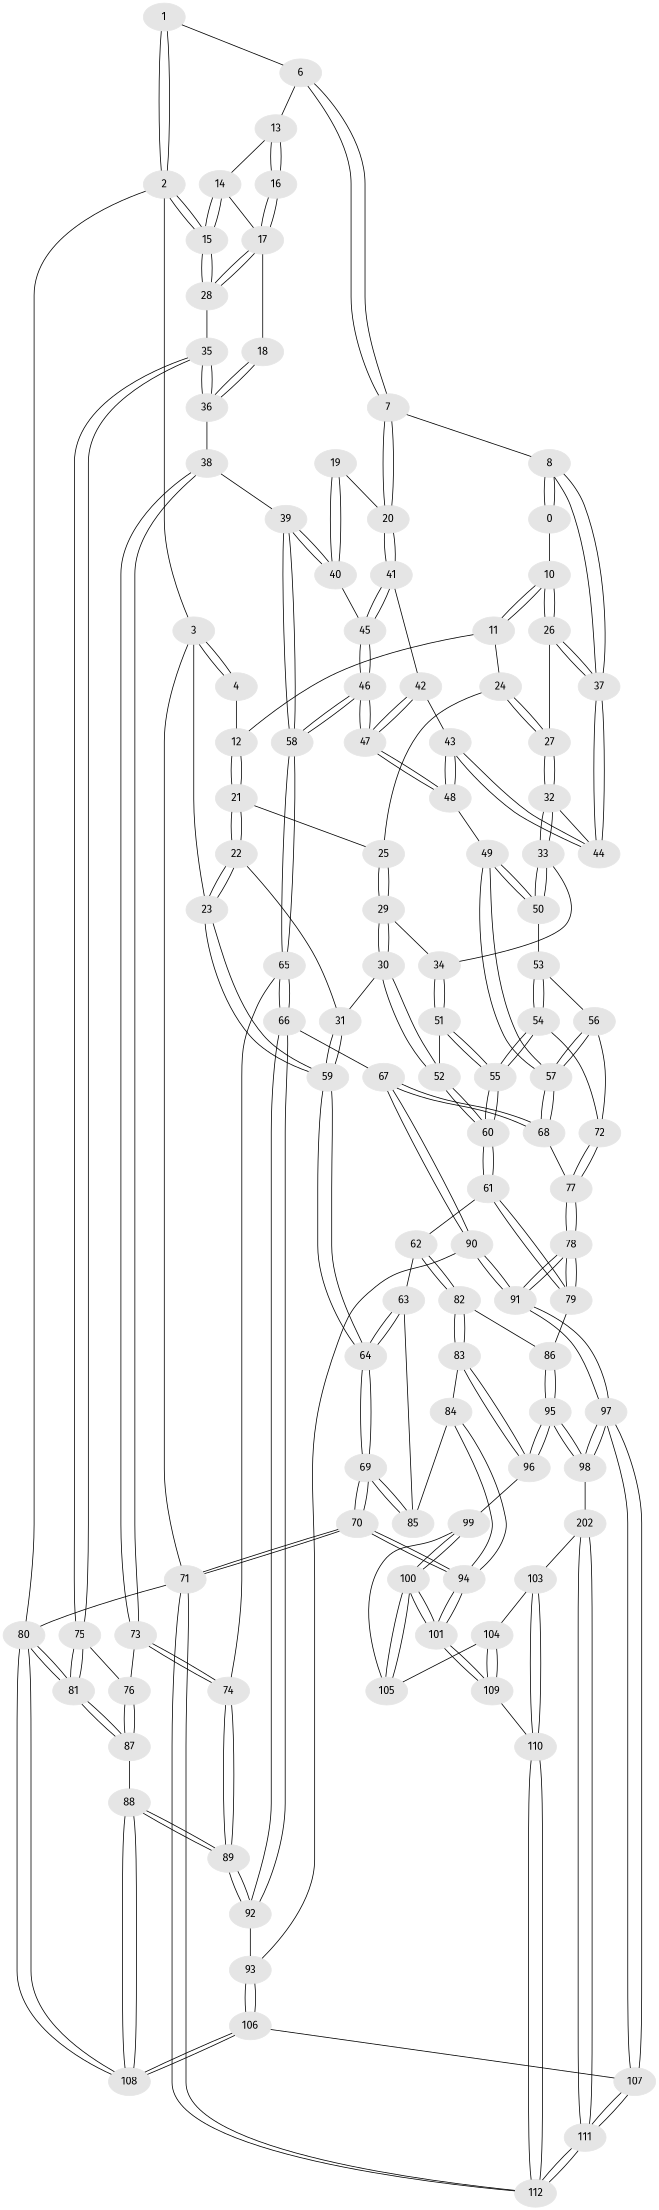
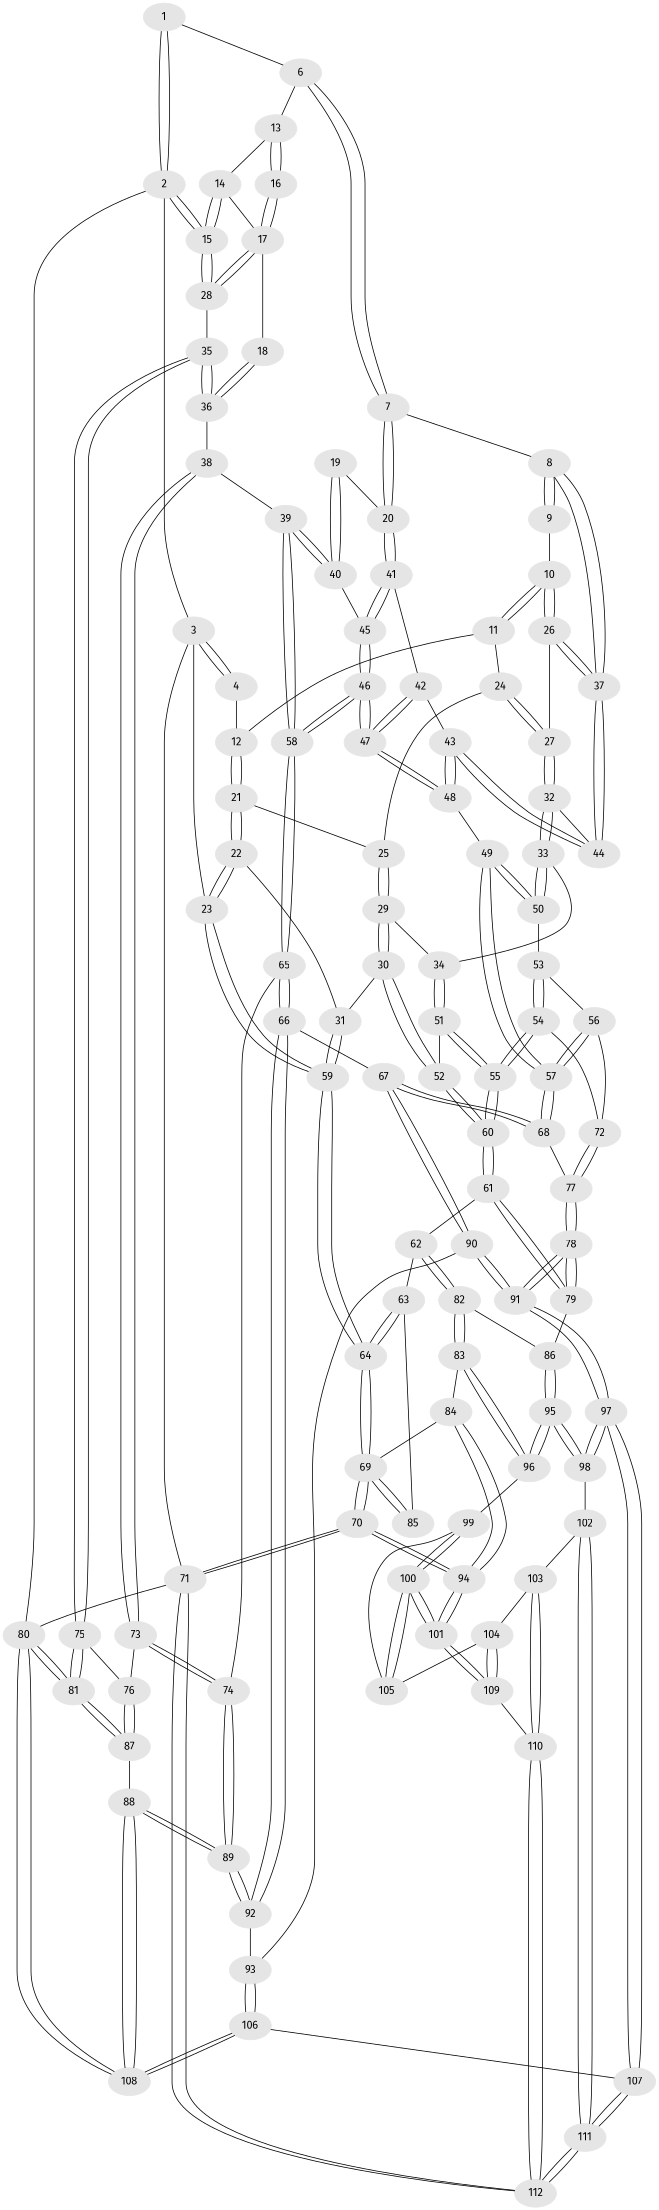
  graph {
    fontname="Fira Sans"
    node [color=gray90 fontname="Fira Sans" style=filled]
    edge [fontname="Fira Sans"]
    1
    2
    6
    3
    15
    80
    7
    13
    4
    23
    71
    28
    81
    108
    12
    59
    112
    21
-   9 [label=0]
+   9
    10
    8
    20
    14
    16
    37
    41
    44
    11
    26
    24
    27
    25
    22
    17
    35
    18
    36
    19
    40
    38
    45
    42
    31
    29
    64
    32
    30
    34
    33
    75
    52
    51
    60
    50
    53
    55
    76
    39
    73
    58
    74
    65
    46
    43
    47
    48
    49
    57
    68
    54
    56
    61
    72
    77
    66
    69
    62
    79
    63
    82
    86
    85
    83
    70
    67
    92
    89
    90
    93
    91
    78
    94
    101
    87
    88
    97
    95
    84
    96
    99
    98
    106
    107
    109
-   102 [label=202]
+   102
    100
    105
    111
    103
    110
    104
    1 -- 2
    1 -- 2
    1 -- 6
    2 -- 3
    2 -- 15
    2 -- 15
    2 -- 80
    6 -- 7
    6 -- 7
    6 -- 13
    3 -- 4
    3 -- 4
    3 -- 23
    3 -- 71
    15 -- 28
    15 -- 28
    80 -- 81
    80 -- 81
    80 -- 108
    80 -- 108
    7 -- 8
    7 -- 20
    7 -- 20
    13 -- 14
    13 -- 16
    13 -- 16
    4 -- 12
    23 -- 59
    23 -- 59
    71 -- 80
    71 -- 112
    71 -- 112
    28 -- 35
    81 -- 87
    81 -- 87
    12 -- 21
    12 -- 21
    59 -- 64
    59 -- 64
    21 -- 25
    21 -- 22
    21 -- 22
    9 -- 10
    10 -- 11
    10 -- 11
    10 -- 26
    10 -- 26
    8 -- 9
    8 -- 9
    8 -- 37
    8 -- 37
    20 -- 41
    20 -- 41
    14 -- 15
    14 -- 15
    14 -- 17
    16 -- 17
    16 -- 17
    37 -- 44
    37 -- 44
    41 -- 45
    41 -- 45
    41 -- 42
    11 -- 12
    11 -- 24
    26 -- 37
    26 -- 37
    26 -- 27
    24 -- 27
    24 -- 27
    24 -- 25
    27 -- 32
    27 -- 32
    25 -- 29
    25 -- 29
    22 -- 23
    22 -- 23
    22 -- 31
    17 -- 28
    17 -- 28
    17 -- 18
    35 -- 36
    35 -- 36
    35 -- 75
    35 -- 75
    18 -- 36
    18 -- 36
    36 -- 38
    19 -- 20
    19 -- 40
    19 -- 40
    40 -- 45
    38 -- 39
    38 -- 73
    38 -- 73
    45 -- 46
    45 -- 46
    42 -- 43
    42 -- 47
    42 -- 47
    31 -- 59
    31 -- 59
    29 -- 30
    29 -- 30
    29 -- 34
    64 -- 69
    64 -- 69
    32 -- 44
    32 -- 33
    32 -- 33
    30 -- 31
    30 -- 52
    30 -- 52
    34 -- 51
    34 -- 51
    33 -- 34
    33 -- 50
    33 -- 50
    75 -- 81
    75 -- 81
    75 -- 76
    52 -- 60
    52 -- 60
    51 -- 52
    51 -- 55
    51 -- 55
    60 -- 61
    60 -- 61
    50 -- 53
    53 -- 54
    53 -- 54
    53 -- 56
    55 -- 60
    55 -- 60
    76 -- 87
    76 -- 87
    39 -- 40
    39 -- 40
    39 -- 58
    39 -- 58
    73 -- 76
    73 -- 74
    73 -- 74
    58 -- 65
    58 -- 65
    74 -- 89
    74 -- 89
    65 -- 74
    65 -- 66
    65 -- 66
    46 -- 58
    46 -- 58
    46 -- 47
    46 -- 47
    43 -- 44
    43 -- 44
    43 -- 48
    43 -- 48
    47 -- 48
    47 -- 48
    48 -- 49
    49 -- 50
    49 -- 50
    49 -- 57
    49 -- 57
    57 -- 68
    57 -- 68
    68 -- 77
    54 -- 55
    54 -- 55
    54 -- 72
    56 -- 57
    56 -- 57
    56 -- 72
    61 -- 62
    61 -- 79
    61 -- 79
    72 -- 77
    72 -- 77
    77 -- 78
    77 -- 78
    66 -- 67
    66 -- 92
    66 -- 92
    69 -- 85
    69 -- 85
    69 -- 70
    69 -- 70
    62 -- 63
    62 -- 82
    62 -- 82
    79 -- 86
    63 -- 64
    63 -- 64
    63 -- 85
    82 -- 86
    82 -- 83
    82 -- 83
    86 -- 95
    86 -- 95
    83 -- 84
    83 -- 96
    83 -- 96
    70 -- 71
    70 -- 71
    70 -- 94
    70 -- 94
    67 -- 68
    67 -- 68
    67 -- 90
    67 -- 90
    92 -- 93
    89 -- 92
    89 -- 92
    90 -- 93
    90 -- 91
    90 -- 91
    93 -- 106
    93 -- 106
    91 -- 97
    91 -- 97
    78 -- 79
    78 -- 79
    78 -- 91
    78 -- 91
    94 -- 101
    94 -- 101
    101 -- 109
    101 -- 109
    87 -- 88
    88 -- 108
    88 -- 108
    88 -- 89
    88 -- 89
    97 -- 98
    97 -- 98
    97 -- 107
    97 -- 107
    95 -- 96
    95 -- 96
    95 -- 98
    95 -- 98
-   84 -- 85
+   84 -- 69
    84 -- 94
    84 -- 94
    96 -- 99
    99 -- 100
    99 -- 100
    99 -- 105
    98 -- 102
    106 -- 108
    106 -- 108
    106 -- 107
    107 -- 111
    107 -- 111
    109 -- 110
    102 -- 111
    102 -- 111
    102 -- 103
    100 -- 101
    100 -- 101
    100 -- 105
    100 -- 105
    111 -- 112
    111 -- 112
    103 -- 110
    103 -- 110
    103 -- 104
    110 -- 112
    110 -- 112
    104 -- 109
    104 -- 109
    104 -- 105
  }
